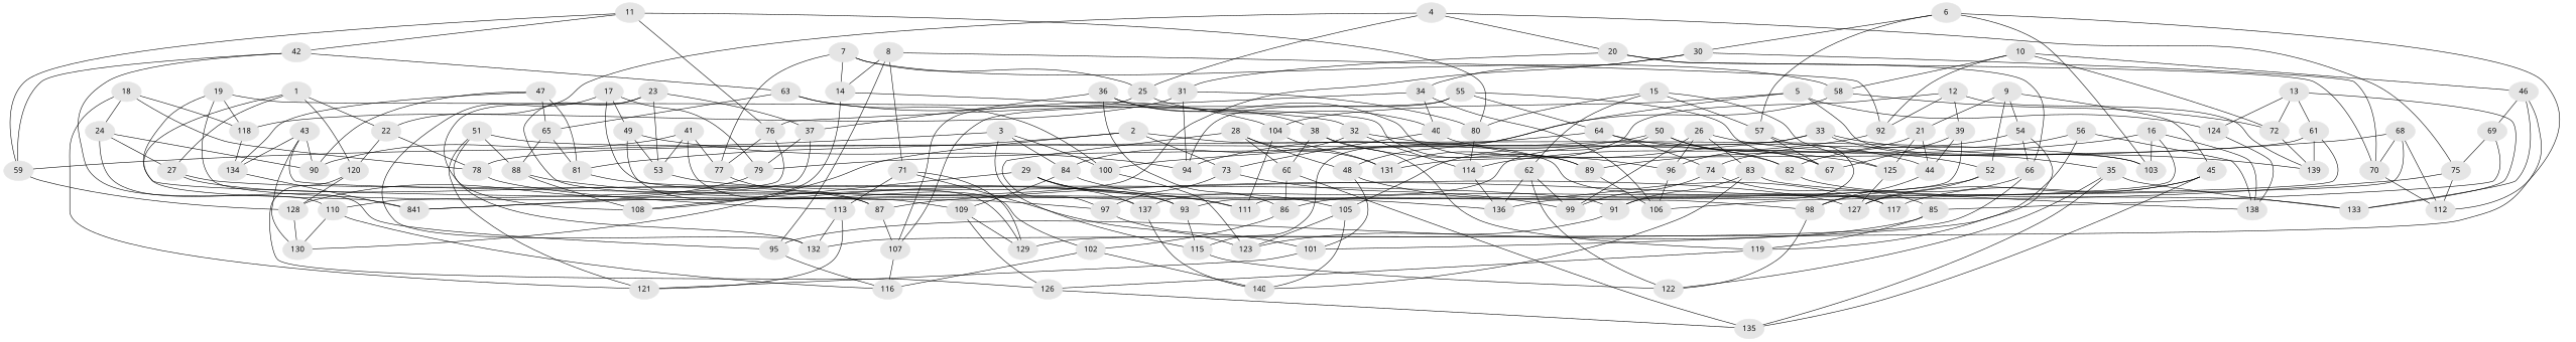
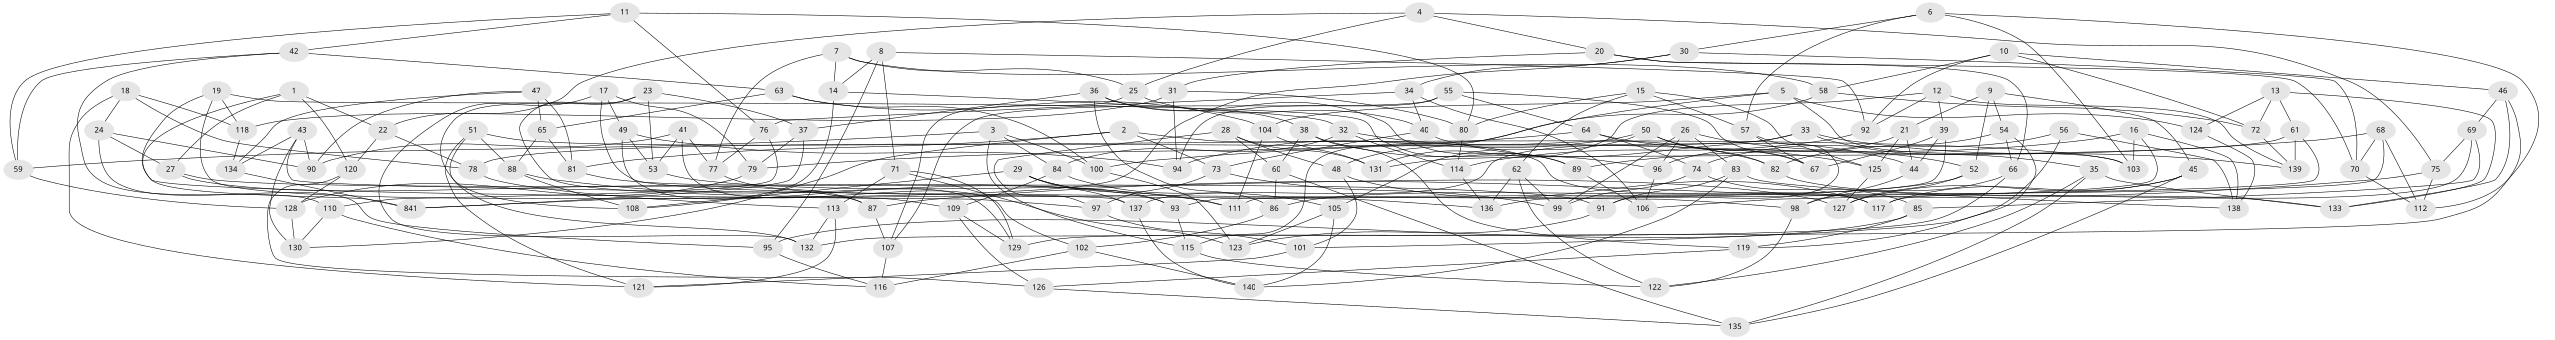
  graph {
    fontname="Noto Sans"
    node [color=gray90 fontname="Noto Sans" style=filled]
    edge [fontname="Noto Sans"]
    1
    22
    27
    120
    n5 [label=841]
    78
    87
    91
    128
    126
    2
    73
    81
    117
    130
    97
    99
    93
    3
    59
    84
    100
    115
    109
    105
    123
    122
    4
    20
    25
    75
    31
    66
    70
    40
    107
    112
    5
    48
    103
    104
    124
    101
    131
    111
    138
    6
    30
    57
    34
    67
    7
    14
    58
    77
    32
    108
    72
    8
    71
    92
    95
    129
    113
    114
    116
    9
    21
    45
    52
    54
    125
    44
    96
    135
    127
    86
    119
    74
    10
    46
    133
    132
    69
    139
    11
    42
    76
    80
    63
    110
    12
    39
    13
    61
    136
    82
    15
    62
    16
    89
    106
    17
    49
    79
    53
    94
    18
    24
    118
    121
    90
    134
    19
    137
    140
    98
    23
    37
    26
    83
    28
    60
    29
    33
    35
    36
    38
    102
    41
    65
    43
    85
    47
    88
    50
    51
    55
    64
    56
    68
    1 -- 22
    1 -- 27
    1 -- 120
    1 -- n5
    22 -- 120
    22 -- 78
    27 -- 87
    27 -- 91
    120 -- 128
    120 -- 126
    78 -- 113
    87 -- 107
    91 -- 123
    128 -- 130
    126 -- 135
    2 -- 73
    2 -- 81
    2 -- 117
    2 -- 130
    73 -- 97
    73 -- 99
    81 -- 93
    97 -- 101
    93 -- 115
    3 -- 59
    3 -- 84
    3 -- 100
    3 -- 115
    59 -- 128
    84 -- 109
    84 -- 105
    100 -- 123
    115 -- 122
    109 -- 126
    109 -- 129
    105 -- 123
    105 -- 140
    4 -- 22
    4 -- 20
    4 -- 25
    4 -- 75
    20 -- 31
    20 -- 66
    20 -- 70
    25 -- 40
    25 -- 107
    75 -- 87
    75 -- 112
    31 -- 80
    31 -- 94
    31 -- 118
    66 -- 129
    66 -- 98
    70 -- 112
    40 -- 73
    40 -- 44
    107 -- 116
    5 -- 48
    5 -- 103
    5 -- 104
    5 -- 124
    48 -- 117
    48 -- 101
    104 -- 131
    104 -- 111
    124 -- 138
    101 -- 121
    6 -- 112
    6 -- 103
    6 -- 30
    6 -- 57
    30 -- n5
    30 -- 70
    30 -- 34
    57 -- 91
    57 -- 67
    34 -- 40
    34 -- 76
    34 -- 106
    7 -- 25
    7 -- 14
    7 -- 58
    7 -- 77
    14 -- 32
    14 -- 108
    58 -- 115
    58 -- 72
    77 -- 87
    32 -- 84
    32 -- 114
    32 -- 82
    72 -- 139
    8 -- 14
    8 -- 71
    8 -- 92
    8 -- 95
    71 -- 123
    71 -- 129
    71 -- 113
    92 -- 114
    95 -- 116
    113 -- 132
    113 -- 121
    114 -- 136
    9 -- 21
    9 -- 45
    9 -- 52
    9 -- 54
    21 -- 125
    21 -- 44
    21 -- 96
    45 -- 117
    45 -- 135
    45 -- 127
    52 -- 127
    52 -- 86
    54 -- 66
    54 -- 119
    54 -- 74
    125 -- 127
    44 -- 98
    96 -- 106
    86 -- 102
    119 -- 126
    74 -- 99
    74 -- 85
    10 -- 58
    10 -- 72
    10 -- 92
    10 -- 46
    46 -- 133
    46 -- 132
    46 -- 69
+   69 -- 117
    69 -- 75
    69 -- 85
    11 -- 59
    11 -- 42
    11 -- 76
    11 -- 80
    42 -- 59
    42 -- 63
    42 -- 110
    76 -- 77
    76 -- 110
    80 -- 114
    63 -- 100
    63 -- 104
    63 -- 65
    110 -- 130
    110 -- 116
    12 -- 131
    12 -- 92
    12 -- 139
    12 -- 39
    39 -- 93
    39 -- 67
    39 -- 44
    13 -- 124
    13 -- 72
    13 -- 133
    13 -- 61
    61 -- 131
    61 -- 139
    61 -- 136
    82 -- 133
    15 -- 57
    15 -- 125
    15 -- 80
    15 -- 62
    62 -- 99
    62 -- 122
    62 -- 136
    16 -- 103
    16 -- 138
    16 -- 89
    16 -- 106
    89 -- 106
    17 -- 132
    17 -- 136
    17 -- 49
    17 -- 79
    49 -- 129
    49 -- 53
    49 -- 94
    79 -- 128
    53 -- 127
    18 -- 78
    18 -- 24
    18 -- 118
    18 -- 121
    24 -- 27
    24 -- 95
    24 -- 90
    118 -- 134
    134 -- n5
    19 -- 97
    19 -- 89
    19 -- 118
    19 -- 137
    137 -- 140
    98 -- 122
    23 -- 109
    23 -- 108
    23 -- 53
    23 -- 37
    37 -- n5
    37 -- 79
    26 -- 99
    26 -- 52
    26 -- 96
    26 -- 83
    83 -- 91
    83 -- 138
    83 -- 140
    28 -- 97
    28 -- 48
    28 -- 131
    28 -- 60
    60 -- 135
    60 -- 86
    29 -- 93
    29 -- 111
    29 -- 108
    29 -- 137
    33 -- 78
    33 -- 139
    33 -- 137
    33 -- 35
    35 -- 122
    35 -- 135
    35 -- 133
    36 -- 86
    36 -- 89
    36 -- 37
    36 -- 38
    38 -- 96
    38 -- 119
    38 -- 60
    102 -- 116
    102 -- 140
    41 -- 77
    41 -- 53
    41 -- 90
    41 -- 102
    65 -- 81
    65 -- 88
    43 -- 130
    43 -- 90
    43 -- 134
    43 -- 98
    85 -- 95
    85 -- 119
    47 -- 81
    47 -- 90
    47 -- 134
    47 -- 65
    88 -- 111
    88 -- 108
    50 -- 105
    50 -- 67
    50 -- 82
    50 -- 94
    51 -- 103
    51 -- 132
    51 -- 121
    51 -- 88
    55 -- 107
    55 -- 67
    55 -- 94
    55 -- 64
    64 -- 125
    64 -- 74
    64 -- 79
    56 -- 101
    56 -- 138
    56 -- 82
    68 -- 100
    68 -- 70
    68 -- 112
    68 -- 111
  }
